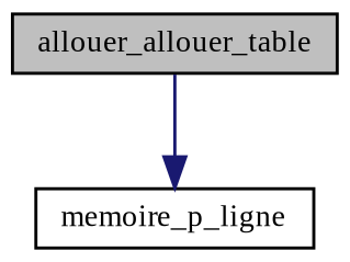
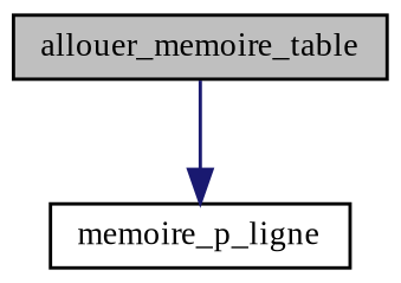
  digraph {
    rankdir=TB
    fontname="Liberation Serif"
    node [color=black fontname="Liberation Serif" fontsize=10 shape=record style=filled]
-   n1 [fillcolor=grey75 fontcolor=black height=0.2 label=allouer_allouer_table width=0.4]
+   n1 [fillcolor=grey75 fontcolor=black height=0.2 label=allouer_memoire_table width=0.4]
    n2 [fillcolor=white height=0.2 label=memoire_p_ligne width=0.4]
    n1 -> n2 [color=midnightblue fontname="Liberation Serif" fontsize=10 labelfontname=Helvetica labelfontsize=10 style=solid]
  }
